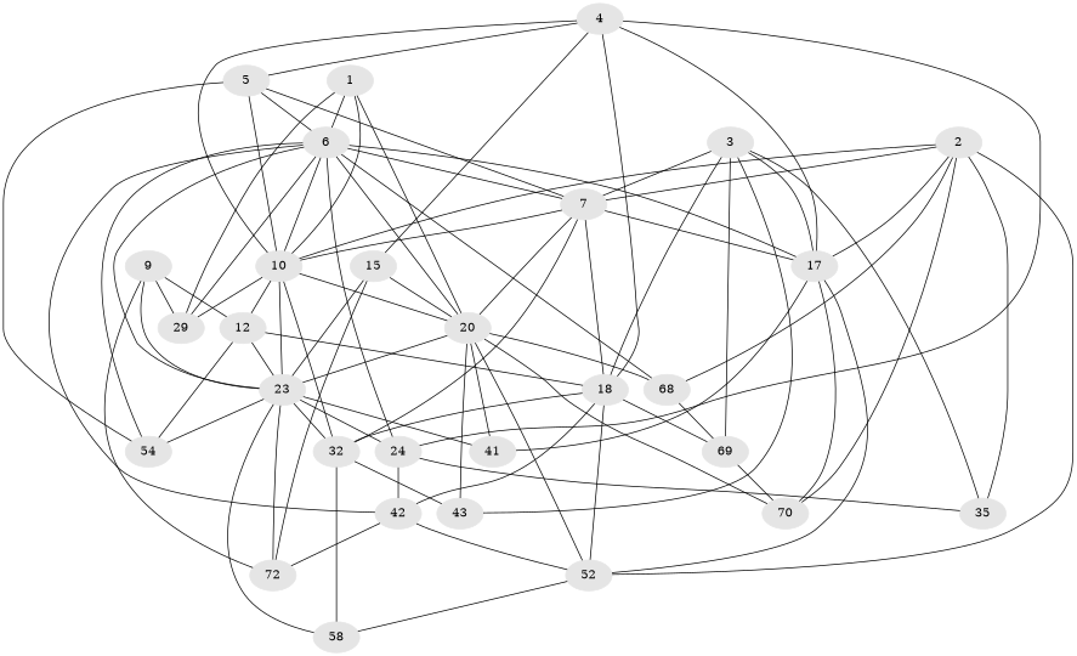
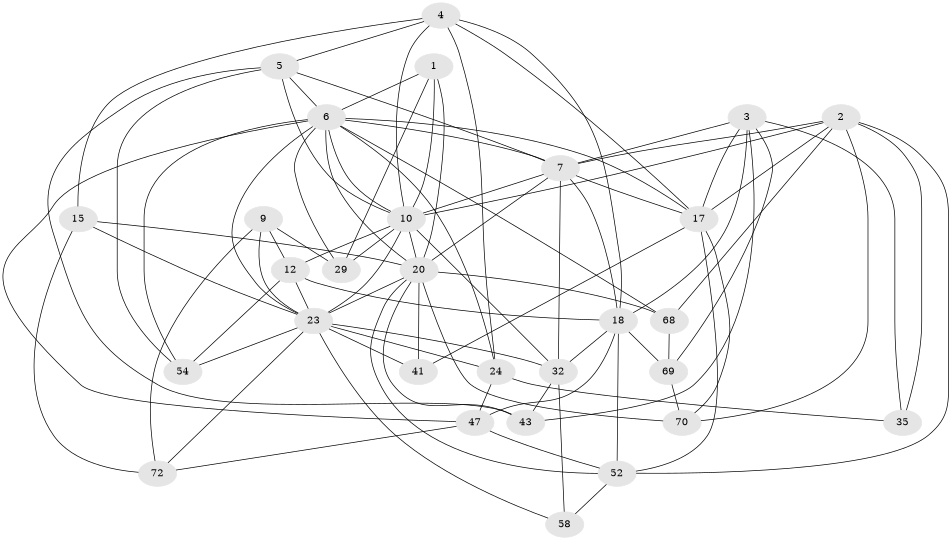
  graph {
    node [color=gray90 style=filled]
    6 [super="+14+8+36"]
    n2 [label=10 super="+16+13"]
    20 [super="+31+59+65"]
    29
    7 [super="+26+30"]
    17 [super="+40+25"]
    68
    n8 [label=24 super="+37"]
    54 [super="+64"]
    23 [super="+51+28"]
-   42 [super="+49"]
+   42 [super="+49" label=47]
    1
    32 [super="+38"]
    12 [super="+24+22+60"]
    52 [super="+53"]
    70
    43
    41
    2 [super="+10"]
    35
    18 [super="+48+47"]
    58
    69
    3 [super="+55"]
    4 [super="+50"]
    5 [super="+46"]
    15
    72
    9
    6 -- n2
    6 -- 20
    6 -- 29
    6 -- 7
    6 -- 17
    6 -- 68
    6 -- n8
    6 -- 54
    6 -- 23
    6 -- 42
    n2 -- 20
    n2 -- 29
    n2 -- 23
    n2 -- 32
    n2 -- 12 [weight=2]
    20 -- 68
    20 -- 23 [weight=2]
    20 -- 52
    20 -- 70
    20 -- 43
    20 -- 41
    7 -- n2 [weight=2]
    7 -- 20
    7 -- 17
    7 -- 32
    7 -- 18
    17 -- 52
    17 -- 70
    17 -- 41
    68 -- 69
    n8 -- 42
    n8 -- 35
    23 -- n8 [weight=2]
    23 -- 54
    23 -- 32
    23 -- 41 [weight=2]
    23 -- 58
    23 -- 72
    42 -- 52
    42 -- 72
    1 -- 6
    1 -- n2
    1 -- 20
    1 -- 29
    32 -- 43
    32 -- 58 [weight=2]
    12 -- 54 [weight=2]
    12 -- 23 [weight=2]
    12 -- 18
    52 -- 58
    2 -- n2
    2 -- 7
    2 -- 17
    2 -- 68
    2 -- 52
    2 -- 70
    2 -- 35 [weight=2]
    18 -- 42 [weight=2]
    18 -- 32 [weight=2]
    18 -- 52
    18 -- 69
    69 -- 70
    3 -- 7
    3 -- 17
    3 -- 43
    3 -- 35
    3 -- 18
    3 -- 69
    4 -- n2
    4 -- 17
    4 -- n8
    4 -- 18
    4 -- 5
    4 -- 15
    5 -- 6
    5 -- n2 [weight=2]
    5 -- 7
    5 -- 54 [weight=2]
+   5 -- 43
    15 -- 20
    15 -- 23
    15 -- 72
    9 -- 29
    9 -- 23
    9 -- 12
    9 -- 72
  }
